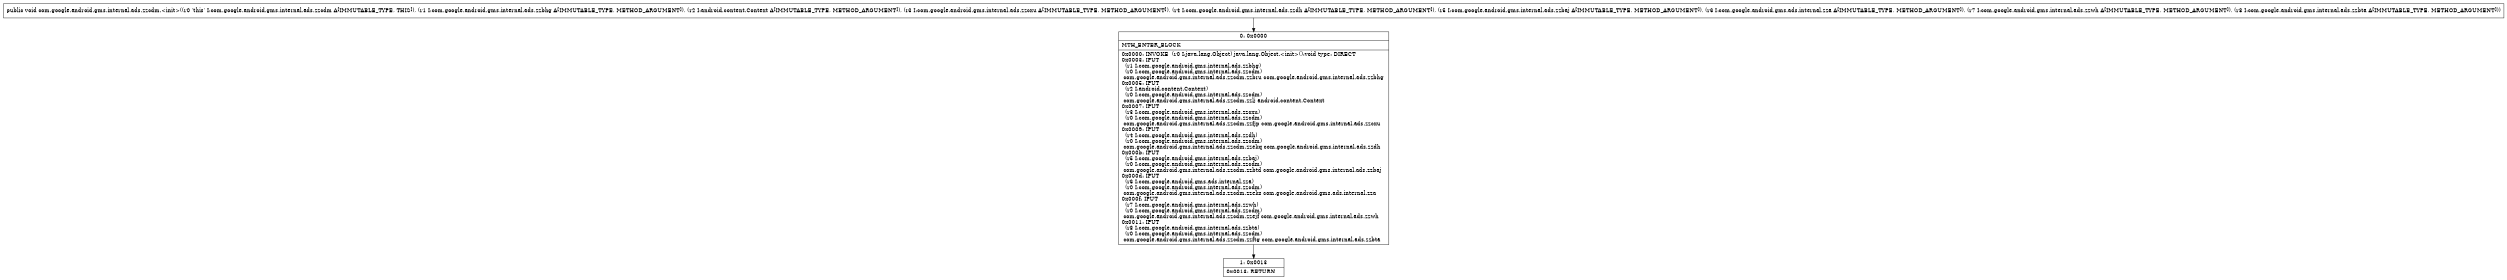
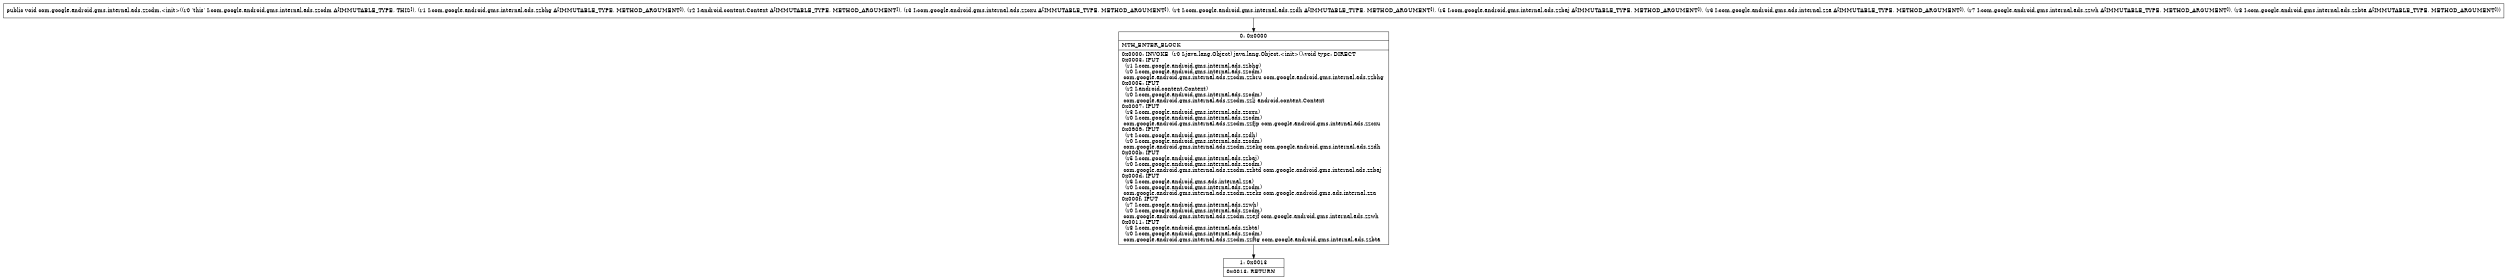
  digraph {
    node [shape=record]
-   n1 [label="{0\:\ 0x0000|MTH_ENTER_BLOCK\l|0x0000: INVOKE  (r0 I:java.lang.Object) java.lang.Object.\<init\>():void type: DIRECT \l0x0003: IPUT  \l  (r1 I:com.google.android.gms.internal.ads.zzbhg)\l  (r0 I:com.google.android.gms.internal.ads.zzcdm)\l com.google.android.gms.internal.ads.zzcdm.zzbru com.google.android.gms.internal.ads.zzbhg \l0x0005: IPUT  \l  (r2 I:android.content.Context)\l  (r0 I:com.google.android.gms.internal.ads.zzcdm)\l com.google.android.gms.internal.ads.zzcdm.zzlj android.content.Context \l0x0007: IPUT  \l  (r3 I:com.google.android.gms.internal.ads.zzcxu)\l  (r0 I:com.google.android.gms.internal.ads.zzcdm)\l com.google.android.gms.internal.ads.zzcdm.zzfjp com.google.android.gms.internal.ads.zzcxu \l0x0009: IPUT  \l  (r4 I:com.google.android.gms.internal.ads.zzdh)\l  (r0 I:com.google.android.gms.internal.ads.zzcdm)\l com.google.android.gms.internal.ads.zzcdm.zzekq com.google.android.gms.internal.ads.zzdh \l0x000b: IPUT  \l  (r5 I:com.google.android.gms.internal.ads.zzbaj)\l  (r0 I:com.google.android.gms.internal.ads.zzcdm)\l com.google.android.gms.internal.ads.zzcdm.zzbtd com.google.android.gms.internal.ads.zzbaj \l0x000d: IPUT  \l  (r6 I:com.google.android.gms.ads.internal.zza)\l  (r0 I:com.google.android.gms.internal.ads.zzcdm)\l com.google.android.gms.internal.ads.zzcdm.zzeks com.google.android.gms.ads.internal.zza \l0x000f: IPUT  \l  (r7 I:com.google.android.gms.internal.ads.zzwh)\l  (r0 I:com.google.android.gms.internal.ads.zzcdm)\l com.google.android.gms.internal.ads.zzcdm.zzejf com.google.android.gms.internal.ads.zzwh \l0x0011: IPUT  \l  (r8 I:com.google.android.gms.internal.ads.zzbta)\l  (r0 I:com.google.android.gms.internal.ads.zzcdm)\l com.google.android.gms.internal.ads.zzcdm.zzftg com.google.android.gms.internal.ads.zzbta \l}"]
+   n1 [label="{0\:\ 0x0000|MTH_ENTER_BLOCK\l|0x0000: INVOKE  (r0 I:java.lang.Object) java.lang.Object.\<init\>():void type: DIRECT \l0x0003: IPUT  \l  (r1 I:com.google.android.gms.internal.ads.zzbhg)\l  (r0 I:com.google.android.gms.internal.ads.zzcdm)\l com.google.android.gms.internal.ads.zzcdm.zzbru com.google.android.gms.internal.ads.zzbhg \l0x0005: IPUT  \l  (r2 I:android.content.Context)\l  (r0 I:com.google.android.gms.internal.ads.zzcdm)\l com.google.android.gms.internal.ads.zzcdm.zzlj android.content.Context \l0x0007: IPUT  \l  (r3 I:com.google.android.gms.internal.ads.zzcxu)\l  (r0 I:com.google.android.gms.internal.ads.zzcdm)\l com.google.android.gms.internal.ads.zzcdm.zzfjp com.google.android.gms.internal.ads.zzcxu \l0x0909: IPUT  \l  (r4 I:com.google.android.gms.internal.ads.zzdh)\l  (r0 I:com.google.android.gms.internal.ads.zzcdm)\l com.google.android.gms.internal.ads.zzcdm.zzekq com.google.android.gms.internal.ads.zzdh \l0x000b: IPUT  \l  (r5 I:com.google.android.gms.internal.ads.zzbaj)\l  (r0 I:com.google.android.gms.internal.ads.zzcdm)\l com.google.android.gms.internal.ads.zzcdm.zzbtd com.google.android.gms.internal.ads.zzbaj \l0x000d: IPUT  \l  (r6 I:com.google.android.gms.ads.internal.zza)\l  (r0 I:com.google.android.gms.internal.ads.zzcdm)\l com.google.android.gms.internal.ads.zzcdm.zzeks com.google.android.gms.ads.internal.zza \l0x000f: IPUT  \l  (r7 I:com.google.android.gms.internal.ads.zzwh)\l  (r0 I:com.google.android.gms.internal.ads.zzcdm)\l com.google.android.gms.internal.ads.zzcdm.zzejf com.google.android.gms.internal.ads.zzwh \l0x0011: IPUT  \l  (r8 I:com.google.android.gms.internal.ads.zzbta)\l  (r0 I:com.google.android.gms.internal.ads.zzcdm)\l com.google.android.gms.internal.ads.zzcdm.zzftg com.google.android.gms.internal.ads.zzbta \l}"]
    n2 [label="{1\:\ 0x0013|0x0013: RETURN   \l}"]
    n3 [label="{public void com.google.android.gms.internal.ads.zzcdm.\<init\>((r0 'this' I:com.google.android.gms.internal.ads.zzcdm A[IMMUTABLE_TYPE, THIS]), (r1 I:com.google.android.gms.internal.ads.zzbhg A[IMMUTABLE_TYPE, METHOD_ARGUMENT]), (r2 I:android.content.Context A[IMMUTABLE_TYPE, METHOD_ARGUMENT]), (r3 I:com.google.android.gms.internal.ads.zzcxu A[IMMUTABLE_TYPE, METHOD_ARGUMENT]), (r4 I:com.google.android.gms.internal.ads.zzdh A[IMMUTABLE_TYPE, METHOD_ARGUMENT]), (r5 I:com.google.android.gms.internal.ads.zzbaj A[IMMUTABLE_TYPE, METHOD_ARGUMENT]), (r6 I:com.google.android.gms.ads.internal.zza A[IMMUTABLE_TYPE, METHOD_ARGUMENT]), (r7 I:com.google.android.gms.internal.ads.zzwh A[IMMUTABLE_TYPE, METHOD_ARGUMENT]), (r8 I:com.google.android.gms.internal.ads.zzbta A[IMMUTABLE_TYPE, METHOD_ARGUMENT])) }"]
    n1 -> n2
    n3 -> n1
  }
